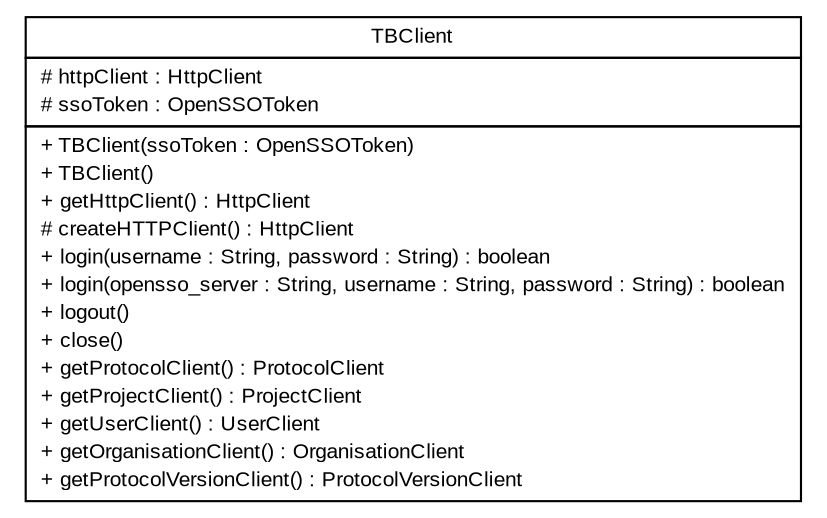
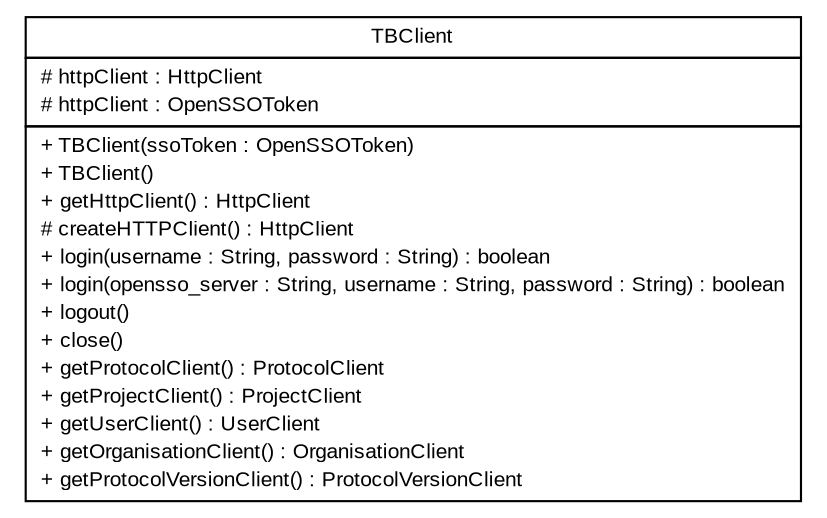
  digraph {
    rankdir=LR
-   n1 [fontcolor=black fontname=arial fontsize=10.0 label=<<table border="0" cellborder="1" cellspacing="0" cellpadding="2" port="p" href="./TBClient.html"> 		<tr><td><table border="0" cellspacing="0" cellpadding="1"> 			<tr><td> TBClient </td></tr> 		</table></td></tr> 		<tr><td><table border="0" cellspacing="0" cellpadding="1"> 			<tr><td align="left"> # httpClient : HttpClient </td></tr> 			<tr><td align="left"> # ssoToken : OpenSSOToken </td></tr> 		</table></td></tr> 		<tr><td><table border="0" cellspacing="0" cellpadding="1"> 			<tr><td align="left"> + TBClient(ssoToken : OpenSSOToken) </td></tr> 			<tr><td align="left"> + TBClient() </td></tr> 			<tr><td align="left"> + getHttpClient() : HttpClient </td></tr> 			<tr><td align="left"> # createHTTPClient() : HttpClient </td></tr> 			<tr><td align="left"> + login(username : String, password : String) : boolean </td></tr> 			<tr><td align="left"> + login(opensso_server : String, username : String, password : String) : boolean </td></tr> 			<tr><td align="left"> + logout() </td></tr> 			<tr><td align="left"> + close() </td></tr> 			<tr><td align="left"> + getProtocolClient() : ProtocolClient </td></tr> 			<tr><td align="left"> + getProjectClient() : ProjectClient </td></tr> 			<tr><td align="left"> + getUserClient() : UserClient </td></tr> 			<tr><td align="left"> + getOrganisationClient() : OrganisationClient </td></tr> 			<tr><td align="left"> + getProtocolVersionClient() : ProtocolVersionClient </td></tr> 		</table></td></tr> 		</table>> shape=plaintext]
+   n1 [fontcolor=black fontname=arial fontsize=10.0 label=<<table border="0" cellborder="1" cellspacing="0" cellpadding="2" port="p" href="./TBClient.html"> 		<tr><td><table border="0" cellspacing="0" cellpadding="1"> 			<tr><td> TBClient </td></tr> 		</table></td></tr> 		<tr><td><table border="0" cellspacing="0" cellpadding="1"> 			<tr><td align="left"> # httpClient : HttpClient </td></tr> 			<tr><td align="left"> # httpClient : OpenSSOToken </td></tr> 		</table></td></tr> 		<tr><td><table border="0" cellspacing="0" cellpadding="1"> 			<tr><td align="left"> + TBClient(ssoToken : OpenSSOToken) </td></tr> 			<tr><td align="left"> + TBClient() </td></tr> 			<tr><td align="left"> + getHttpClient() : HttpClient </td></tr> 			<tr><td align="left"> # createHTTPClient() : HttpClient </td></tr> 			<tr><td align="left"> + login(username : String, password : String) : boolean </td></tr> 			<tr><td align="left"> + login(opensso_server : String, username : String, password : String) : boolean </td></tr> 			<tr><td align="left"> + logout() </td></tr> 			<tr><td align="left"> + close() </td></tr> 			<tr><td align="left"> + getProtocolClient() : ProtocolClient </td></tr> 			<tr><td align="left"> + getProjectClient() : ProjectClient </td></tr> 			<tr><td align="left"> + getUserClient() : UserClient </td></tr> 			<tr><td align="left"> + getOrganisationClient() : OrganisationClient </td></tr> 			<tr><td align="left"> + getProtocolVersionClient() : ProtocolVersionClient </td></tr> 		</table></td></tr> 		</table>> shape=plaintext]
  }
